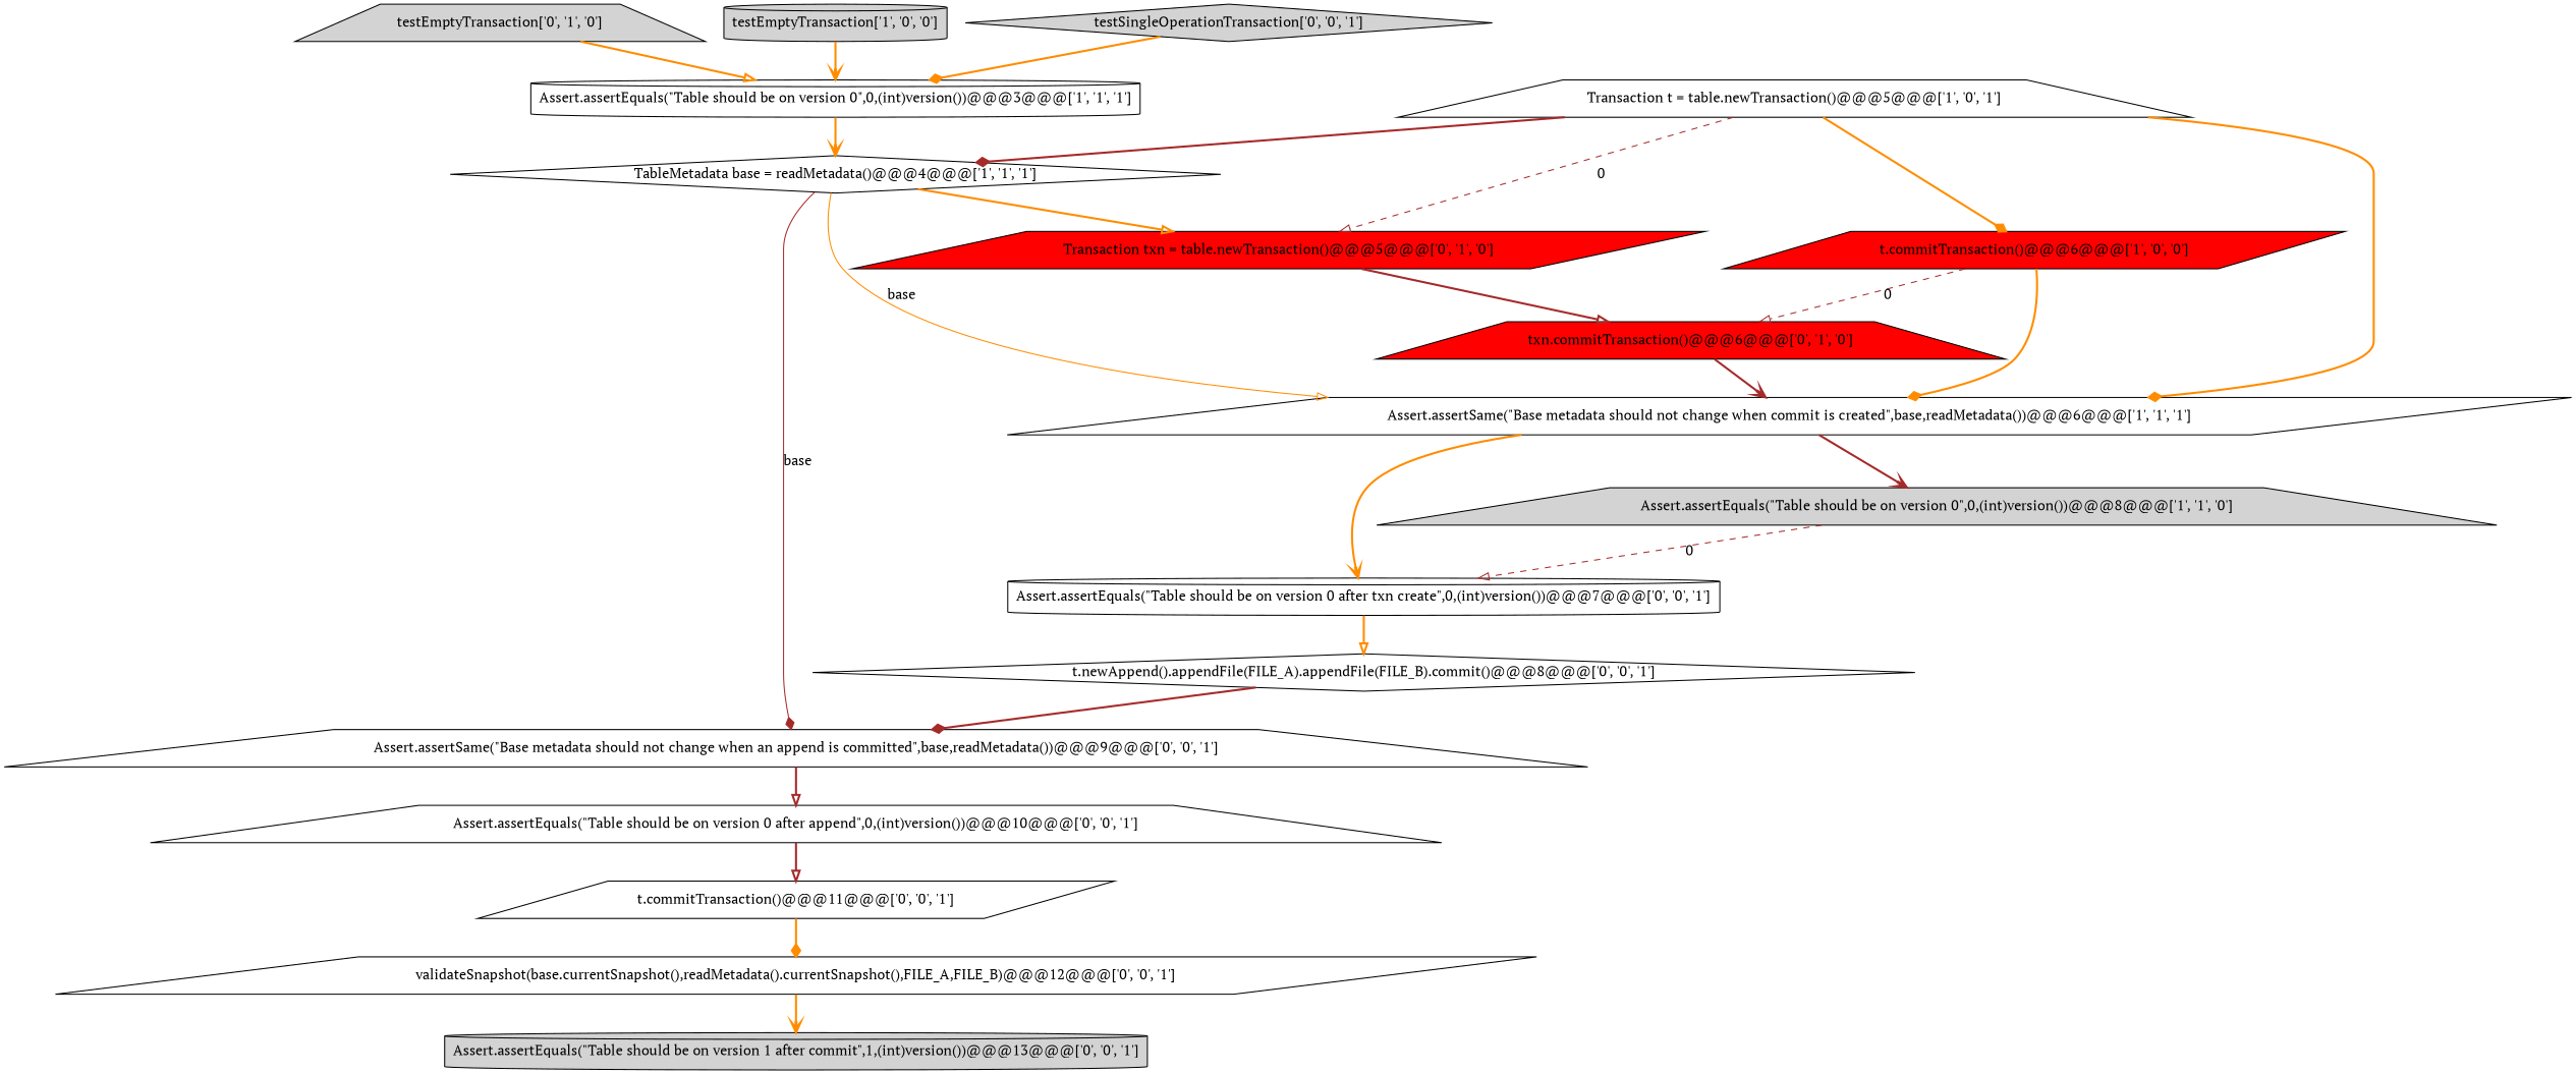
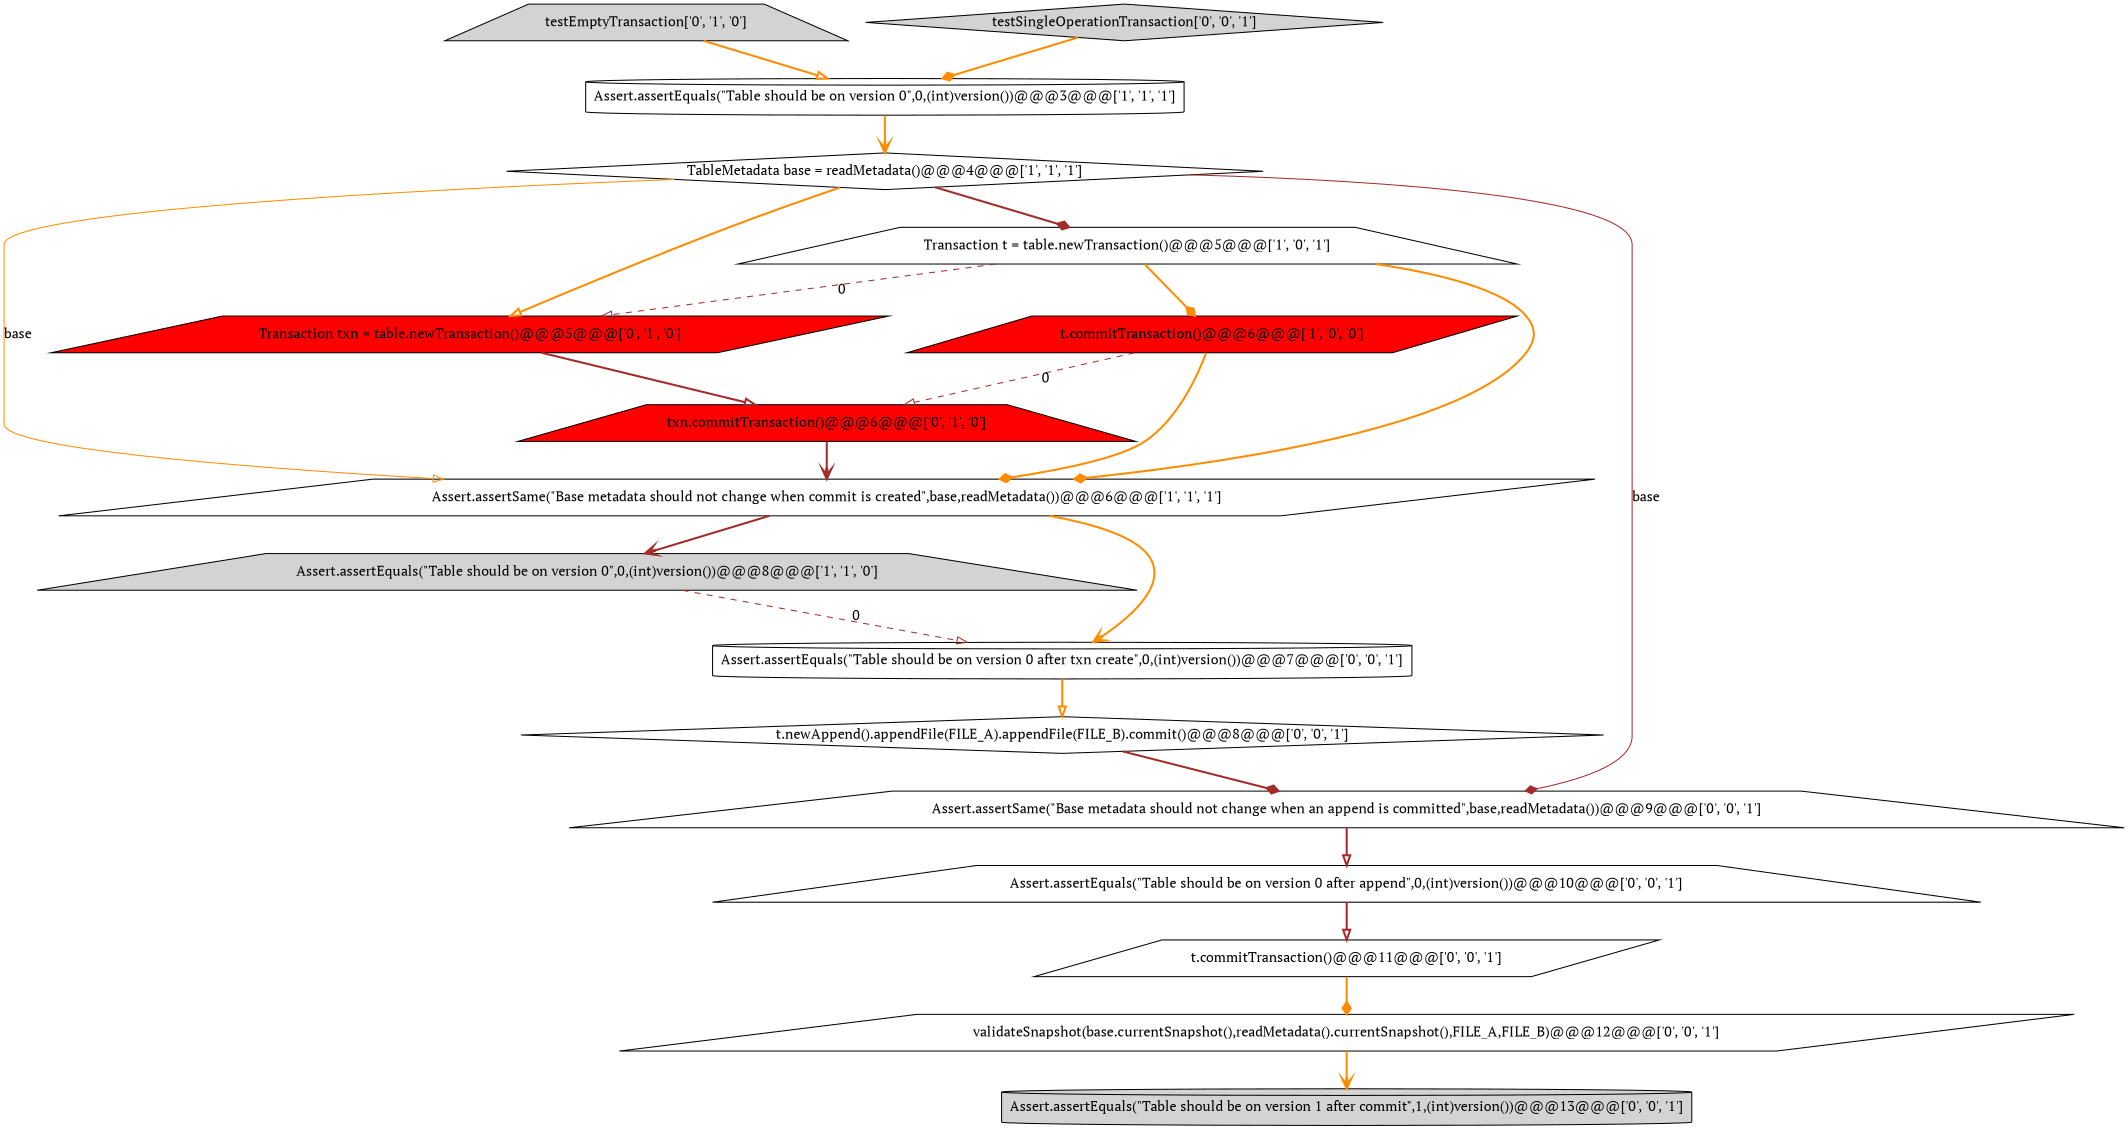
  digraph {
    fontname="PT Serif"
    node [fillcolor=white fontname="PT Serif" shape=trapezium style=filled]
    edge [arrowhead=onormal color=darkorange fontname="PT Serif" style=bold]
    n1 [label="Assert.assertSame(\"Base metadata should not change when commit is created\",base,readMetadata())@@@6@@@['1', '1', '1']" shape=parallelogram]
    n2 [label="Assert.assertEquals(\"Table should be on version 0 after txn create\",0,(int)version())@@@7@@@['0', '0', '1']" shape=cylinder]
    n3 [fillcolor=lightgray label="Assert.assertEquals(\"Table should be on version 0\",0,(int)version())@@@8@@@['1', '1', '0']"]
    n4 [label="t.newAppend().appendFile(FILE_A).appendFile(FILE_B).commit()@@@8@@@['0', '0', '1']" shape=diamond]
    n5 [fillcolor=lightgray label="testEmptyTransaction['0', '1', '0']"]
    n6 [label="Assert.assertEquals(\"Table should be on version 0\",0,(int)version())@@@3@@@['1', '1', '1']" shape=cylinder]
    n7 [label="TableMetadata base = readMetadata()@@@4@@@['1', '1', '1']" shape=diamond]
    n8 [fillcolor=red label="Transaction txn = table.newTransaction()@@@5@@@['0', '1', '0']" shape=parallelogram]
    n9 [fillcolor=red label="txn.commitTransaction()@@@6@@@['0', '1', '0']"]
    n10 [label="Assert.assertSame(\"Base metadata should not change when an append is committed\",base,readMetadata())@@@9@@@['0', '0', '1']"]
    n11 [label="Assert.assertEquals(\"Table should be on version 0 after append\",0,(int)version())@@@10@@@['0', '0', '1']"]
    n12 [fillcolor=lightgray label="Assert.assertEquals(\"Table should be on version 1 after commit\",1,(int)version())@@@13@@@['0', '0', '1']" shape=cylinder]
    n13 [label="t.commitTransaction()@@@11@@@['0', '0', '1']" shape=parallelogram]
    n14 [label="validateSnapshot(base.currentSnapshot(),readMetadata().currentSnapshot(),FILE_A,FILE_B)@@@12@@@['0', '0', '1']" shape=parallelogram]
-   n15 [fillcolor=lightgray label="testEmptyTransaction['1', '0', '0']" shape=cylinder]
    n16 [fillcolor=lightgray label="testSingleOperationTransaction['0', '0', '1']" shape=diamond]
    n17 [label="Transaction t = table.newTransaction()@@@5@@@['1', '0', '1']"]
    n18 [fillcolor=red label="t.commitTransaction()@@@6@@@['1', '0', '0']" shape=parallelogram]
    n1 -> n2 [arrowhead=vee]
    n1 -> n3 [arrowhead=vee color=brown]
    n2 -> n4
    n3 -> n2 [color=brown label=0 style=dashed]
    n4 -> n10 [arrowhead=diamond color=brown]
    n5 -> n6
    n6 -> n7 [arrowhead=vee]
    n7 -> n1 [label=base style=solid]
    n7 -> n8
    n7 -> n10 [arrowhead=diamond color=brown label=base style=solid]
-   n17 -> n7 [arrowhead=diamond color=brown]
+   n7 -> n17 [arrowhead=diamond color=brown]
    n8 -> n9 [color=brown]
    n9 -> n1 [arrowhead=vee color=brown]
    n10 -> n11 [color=brown]
    n11 -> n13 [color=brown]
    n13 -> n14 [arrowhead=diamond]
    n14 -> n12 [arrowhead=vee]
-   n15 -> n6 [arrowhead=vee]
    n16 -> n6 [arrowhead=diamond]
    n17 -> n1 [arrowhead=diamond]
    n17 -> n8 [color=brown label=0 style=dashed]
    n17 -> n18 [arrowhead=diamond]
    n18 -> n1 [arrowhead=diamond]
    n18 -> n9 [color=brown label=0 style=dashed]
  }
